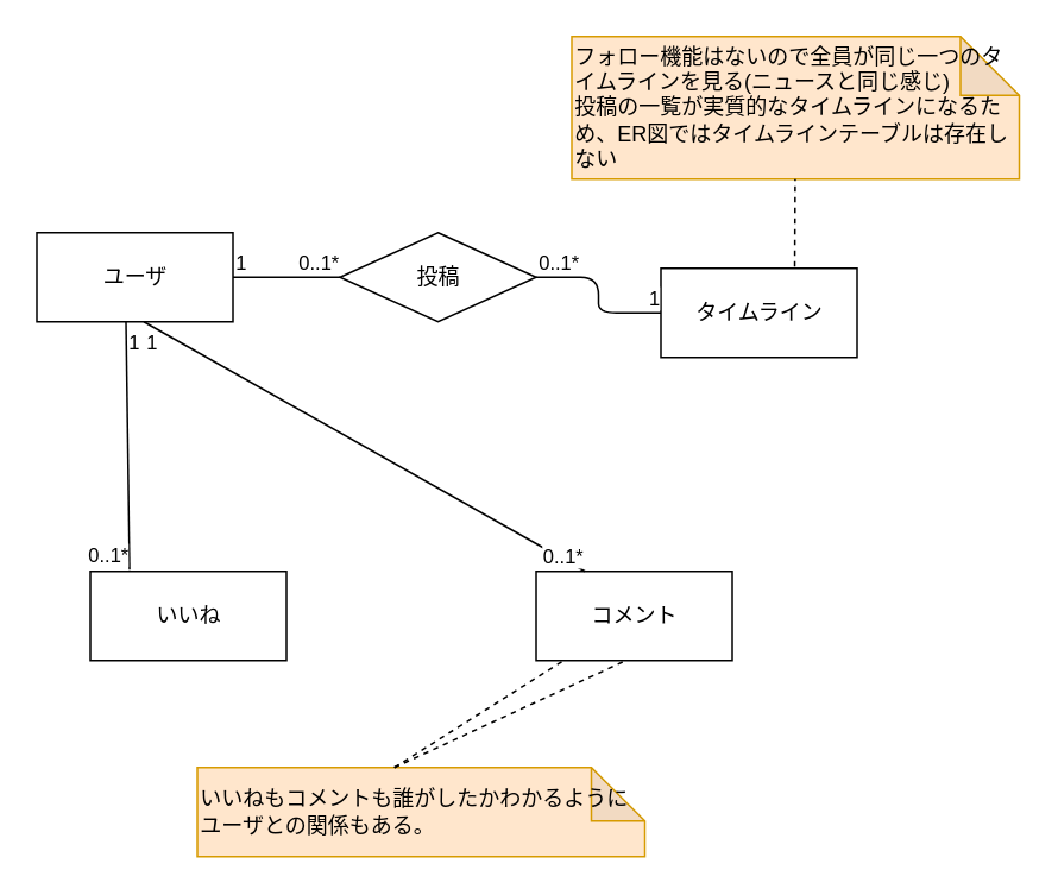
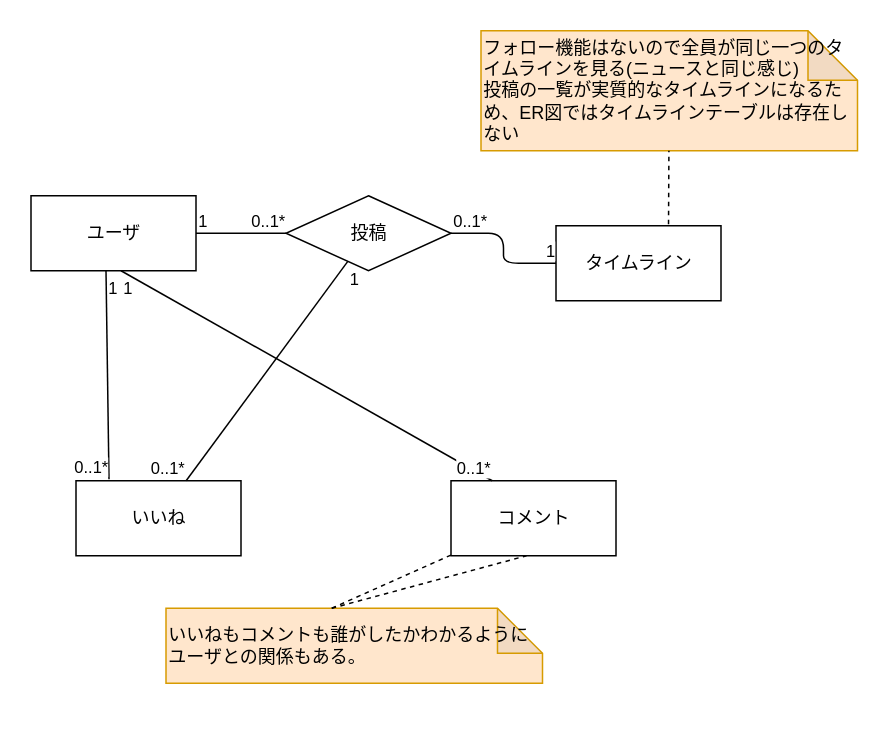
  <mxCell id="0" />
  <mxCell id="1" parent="0" />
  <mxCell id="2" value="投稿" style="rhombus;html=1;" parent="1" vertex="1"><mxGeometry x="190" y="130" width="110" height="50" as="geometry" /></mxCell>
  <mxCell id="3" value="いいね" style="html=1;" parent="1" vertex="1"><mxGeometry x="50" y="320" width="110" height="50" as="geometry" /></mxCell>
  <mxCell id="4" value="ユーザ" style="html=1;" parent="1" vertex="1"><mxGeometry x="20" y="130" width="110" height="50" as="geometry" /></mxCell>
  <mxCell id="5" value="" style="endArrow=none;html=1;edgeStyle=orthogonalEdgeStyle;" parent="1" source="4" target="2" edge="1"><mxGeometry relative="1" as="geometry"><mxPoint x="270" y="260" as="sourcePoint" /><mxPoint x="430" y="260" as="targetPoint" /></mxGeometry></mxCell>
  <mxCell id="6" value="1" style="edgeLabel;resizable=0;html=1;align=left;verticalAlign=bottom;" parent="5" connectable="0" vertex="1"><mxGeometry x="-1" relative="1" as="geometry" /></mxCell>
  <mxCell id="7" value="0..1*" style="edgeLabel;resizable=0;html=1;align=right;verticalAlign=bottom;" parent="5" connectable="0" vertex="1"><mxGeometry x="1" relative="1" as="geometry" /></mxCell>
  <mxCell id="8" value="タイムライン" style="html=1;" parent="1" vertex="1"><mxGeometry x="370" y="150" width="110" height="50" as="geometry" /></mxCell>
  <mxCell id="9" value="" style="endArrow=none;html=1;edgeStyle=orthogonalEdgeStyle;" parent="1" source="2" target="8" edge="1"><mxGeometry relative="1" as="geometry"><mxPoint x="140" y="165" as="sourcePoint" /><mxPoint x="230" y="165" as="targetPoint" /></mxGeometry></mxCell>
  <mxCell id="10" value="&lt;span style=&quot;text-align: right;&quot;&gt;0..1*&lt;/span&gt;" style="edgeLabel;resizable=0;html=1;align=left;verticalAlign=bottom;" parent="9" connectable="0" vertex="1"><mxGeometry x="-1" relative="1" as="geometry" /></mxCell>
  <mxCell id="11" value="1" style="edgeLabel;resizable=0;html=1;align=right;verticalAlign=bottom;" parent="9" connectable="0" vertex="1"><mxGeometry x="1" relative="1" as="geometry" /></mxCell>
+ <mxCell id="12" value="" style="endArrow=none;html=1;" parent="1" source="2" target="3" edge="1"><mxGeometry relative="1" as="geometry"><mxPoint x="725" y="270" as="sourcePoint" /><mxPoint x="725" y="340" as="targetPoint" /></mxGeometry></mxCell>
+ <mxCell id="13" value="1" style="edgeLabel;resizable=0;html=1;align=left;verticalAlign=bottom;" parent="12" connectable="0" vertex="1"><mxGeometry x="-1" relative="1" as="geometry"><mxPoint y="20" as="offset" /></mxGeometry></mxCell>
+ <mxCell id="14" value="0..1*" style="edgeLabel;resizable=0;html=1;align=right;verticalAlign=bottom;" parent="12" connectable="0" vertex="1"><mxGeometry x="1" relative="1" as="geometry" /></mxCell>
  <mxCell id="15" value="コメント" style="html=1;" vertex="1" parent="1"><mxGeometry x="300" y="320" width="110" height="50" as="geometry" /></mxCell>
  <mxCell id="16" value="" style="endArrow=none;html=1;exitX=0.75;exitY=1;exitDx=0;exitDy=0;entryX=0.2;entryY=-0.02;entryDx=0;entryDy=0;entryPerimeter=0;" edge="1" parent="1" target="3"><mxGeometry relative="1" as="geometry"><mxPoint x="70" y="180" as="sourcePoint" /><mxPoint x="70" y="310" as="targetPoint" /></mxGeometry></mxCell>
  <mxCell id="17" value="1" style="edgeLabel;resizable=0;html=1;align=left;verticalAlign=bottom;" connectable="0" vertex="1" parent="16"><mxGeometry x="-1" relative="1" as="geometry"><mxPoint y="20" as="offset" /></mxGeometry></mxCell>
  <mxCell id="18" value="0..1*" style="edgeLabel;resizable=0;html=1;align=right;verticalAlign=bottom;" connectable="0" vertex="1" parent="16"><mxGeometry x="1" relative="1" as="geometry" /></mxCell>
  <mxCell id="19" value="フォロー機能はないので全員が同じ一つのタイムラインを見る(ニュースと同じ感じ)&lt;br&gt;投稿の一覧が実質的なタイムラインになるため、ER図ではタイムラインテーブルは存在しない" style="shape=note;whiteSpace=wrap;html=1;backgroundOutline=1;darkOpacity=0.05;fillColor=#ffe6cc;strokeColor=#d79b00;align=left;size=33;" vertex="1" parent="1"><mxGeometry x="320" y="20" width="251" height="80" as="geometry" /></mxCell>
  <mxCell id="20" value="" style="endArrow=none;dashed=1;html=1;exitX=0.682;exitY=-0.02;exitDx=0;exitDy=0;exitPerimeter=0;" edge="1" parent="1" source="8" target="19"><mxGeometry width="50" height="50" relative="1" as="geometry"><mxPoint x="416.882" y="130" as="sourcePoint" /><mxPoint x="395" y="70" as="targetPoint" /></mxGeometry></mxCell>
  <mxCell id="21" value="" style="endArrow=none;html=1;entryX=0.25;entryY=0;entryDx=0;entryDy=0;exitX=0.75;exitY=1;exitDx=0;exitDy=0;" edge="1" parent="1" target="15"><mxGeometry relative="1" as="geometry"><mxPoint x="80" y="180" as="sourcePoint" /><mxPoint x="172.5" y="320" as="targetPoint" /></mxGeometry></mxCell>
  <mxCell id="22" value="1" style="edgeLabel;resizable=0;html=1;align=left;verticalAlign=bottom;" connectable="0" vertex="1" parent="21"><mxGeometry x="-1" relative="1" as="geometry"><mxPoint y="20" as="offset" /></mxGeometry></mxCell>
  <mxCell id="23" value="0..1*" style="edgeLabel;resizable=0;html=1;align=right;verticalAlign=bottom;" connectable="0" vertex="1" parent="21"><mxGeometry x="1" relative="1" as="geometry" /></mxCell>
- <mxCell id="24" value="いいねもコメントも誰がしたかわかるようにユーザとの関係もある。" style="shape=note;whiteSpace=wrap;html=1;backgroundOutline=1;darkOpacity=0.05;fillColor=#ffe6cc;strokeColor=#d79b00;align=left;" vertex="1" parent="1"><mxGeometry x="110" y="430" width="251" height="50" as="geometry" /></mxCell>
+ <mxCell id="24" value="いいねもコメントも誰がしたかわかるようにユーザとの関係もある。" style="shape=note;whiteSpace=wrap;html=1;backgroundOutline=1;darkOpacity=0.05;fillColor=#ffe6cc;strokeColor=#d79b00;align=left;" vertex="1" parent="1"><mxGeometry x="110" y="405" width="251" height="50" as="geometry" /></mxCell>
  <mxCell id="25" value="" style="endArrow=none;dashed=1;html=1;exitX=0;exitY=0;exitDx=110.5;exitDy=0;exitPerimeter=0;" edge="1" parent="1" source="24"><mxGeometry width="50" height="50" relative="1" as="geometry"><mxPoint x="350" y="429" as="sourcePoint" /><mxPoint x="350.337" y="370" as="targetPoint" /></mxGeometry></mxCell>
  <mxCell id="26" value="" style="endArrow=none;dashed=1;html=1;exitX=0;exitY=0;exitDx=110.5;exitDy=0;exitPerimeter=0;" edge="1" parent="1" source="24" target="15"><mxGeometry width="50" height="50" relative="1" as="geometry"><mxPoint x="100" y="430" as="sourcePoint" /><mxPoint x="229.837" y="370" as="targetPoint" /></mxGeometry></mxCell>
